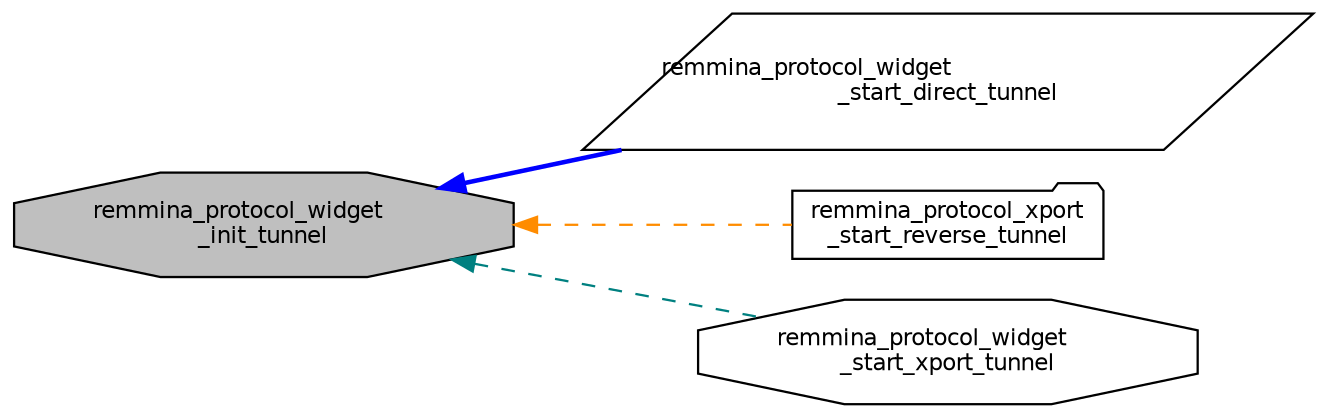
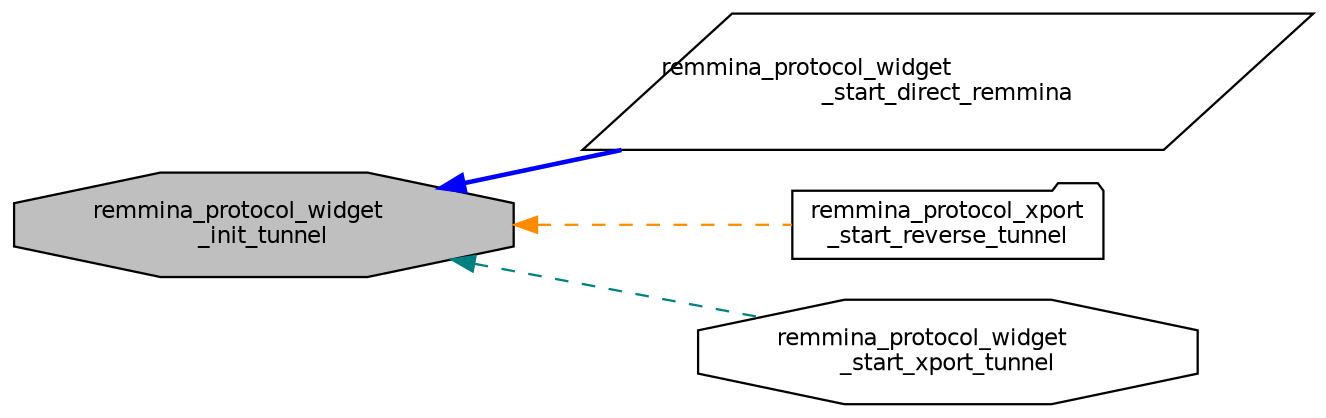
  digraph {
    rankdir=LR
    node [color=black fillcolor=white fontname=Helvetica fontsize=10 shape=octagon style=filled]
    edge [dir=back fontname=Helvetica fontsize=10 labelfontname=Helvetica labelfontsize=10 style=dashed]
    n1 [fillcolor=grey75 fontcolor=black height=0.2 label="remmina_protocol_widget\l_init_tunnel" width=0.4]
-   n2 [height=0.2 label="remmina_protocol_widget\l_start_direct_tunnel" shape=parallelogram width=0.4]
+   n2 [height=0.2 label="remmina_protocol_widget\l_start_direct_remmina" shape=parallelogram width=0.4]
    n3 [height=0.2 label="remmina_protocol_xport\l_start_reverse_tunnel" shape=folder width=0.4]
    n4 [height=0.2 label="remmina_protocol_widget\l_start_xport_tunnel" width=0.4]
    n1 -> n2 [color=blue style=bold]
    n1 -> n3 [color=darkorange]
    n1 -> n4 [color=teal]
  }
